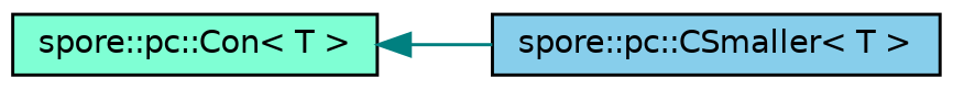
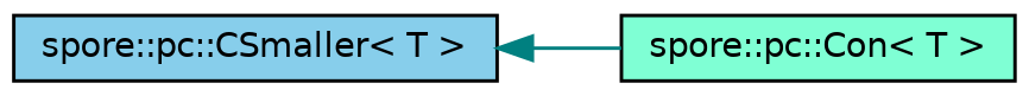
  digraph {
    rankdir=LR
    node [color=black fontname=Helvetica fontsize=10 shape=record style=filled]
    n1 [fillcolor=skyblue fontcolor=black height=0.2 label="spore::pc::CSmaller\< T \>" width=0.4]
    n2 [fillcolor=aquamarine height=0.2 label="spore::pc::Con\< T \>" width=0.4]
-   n2 -> n1 [color=teal dir=back fontname=Helvetica fontsize=10 labelfontname=Helvetica labelfontsize=10 style=solid]
+   n1 -> n2 [color=teal dir=back fontname=Helvetica fontsize=10 labelfontname=Helvetica labelfontsize=10 style=solid]
  }
